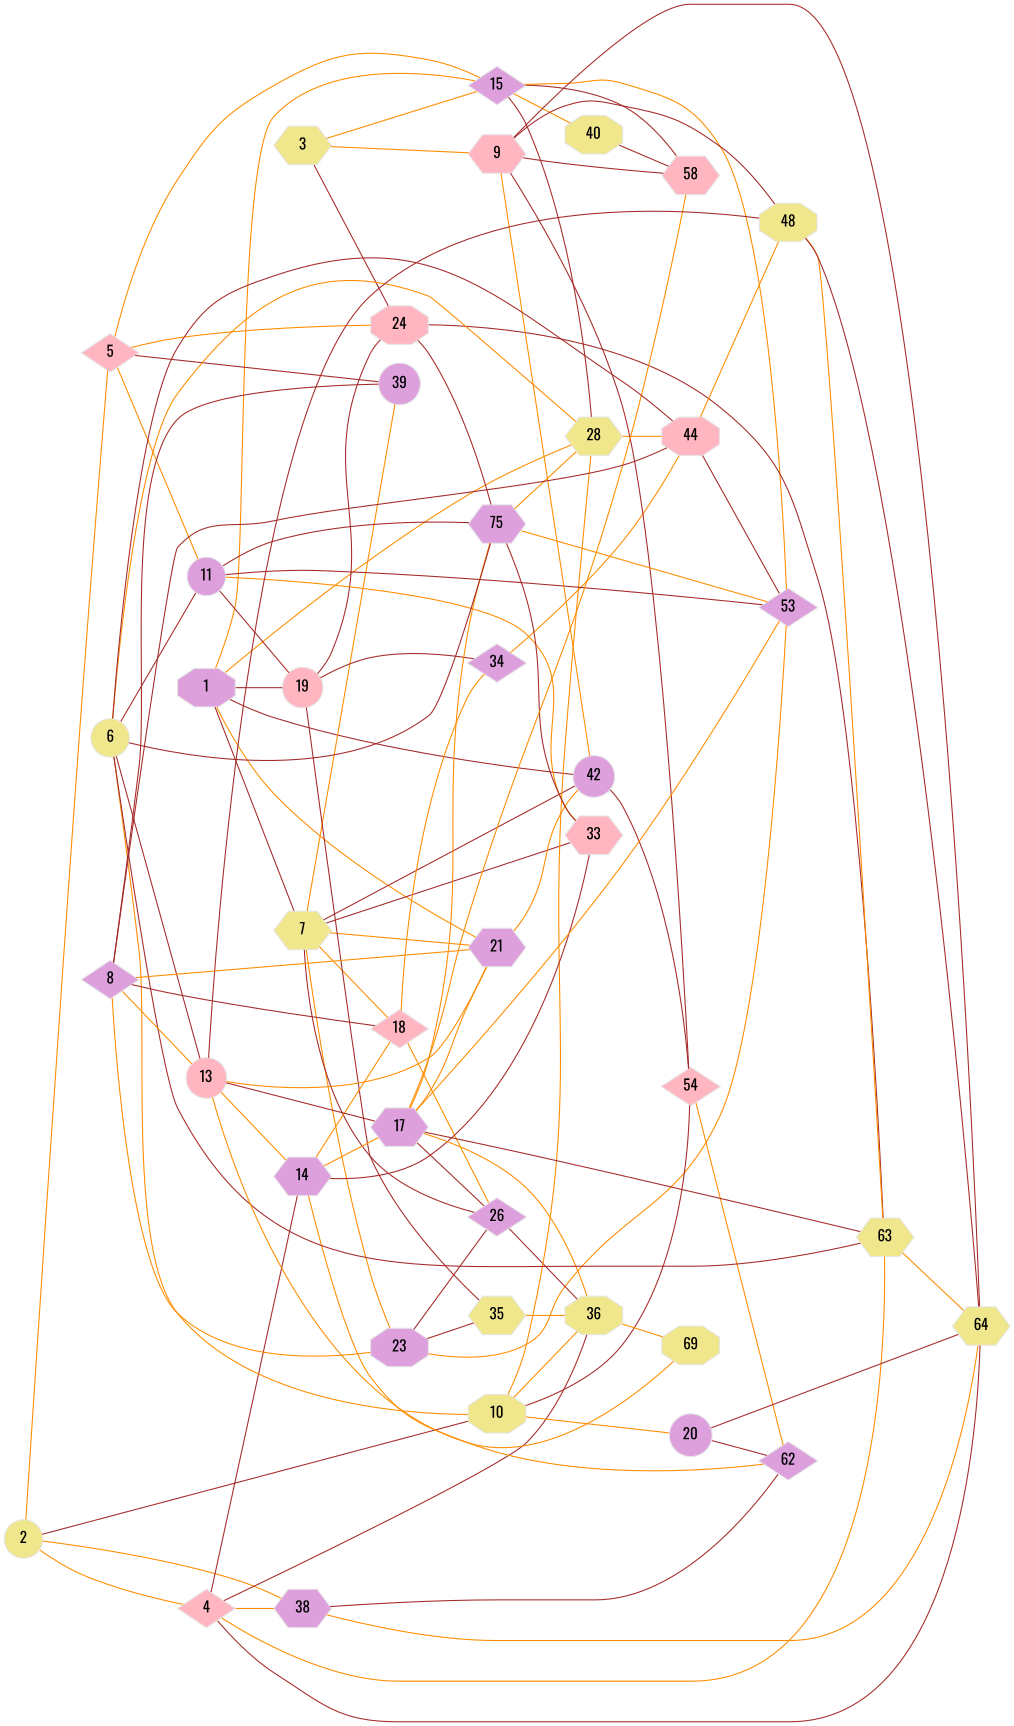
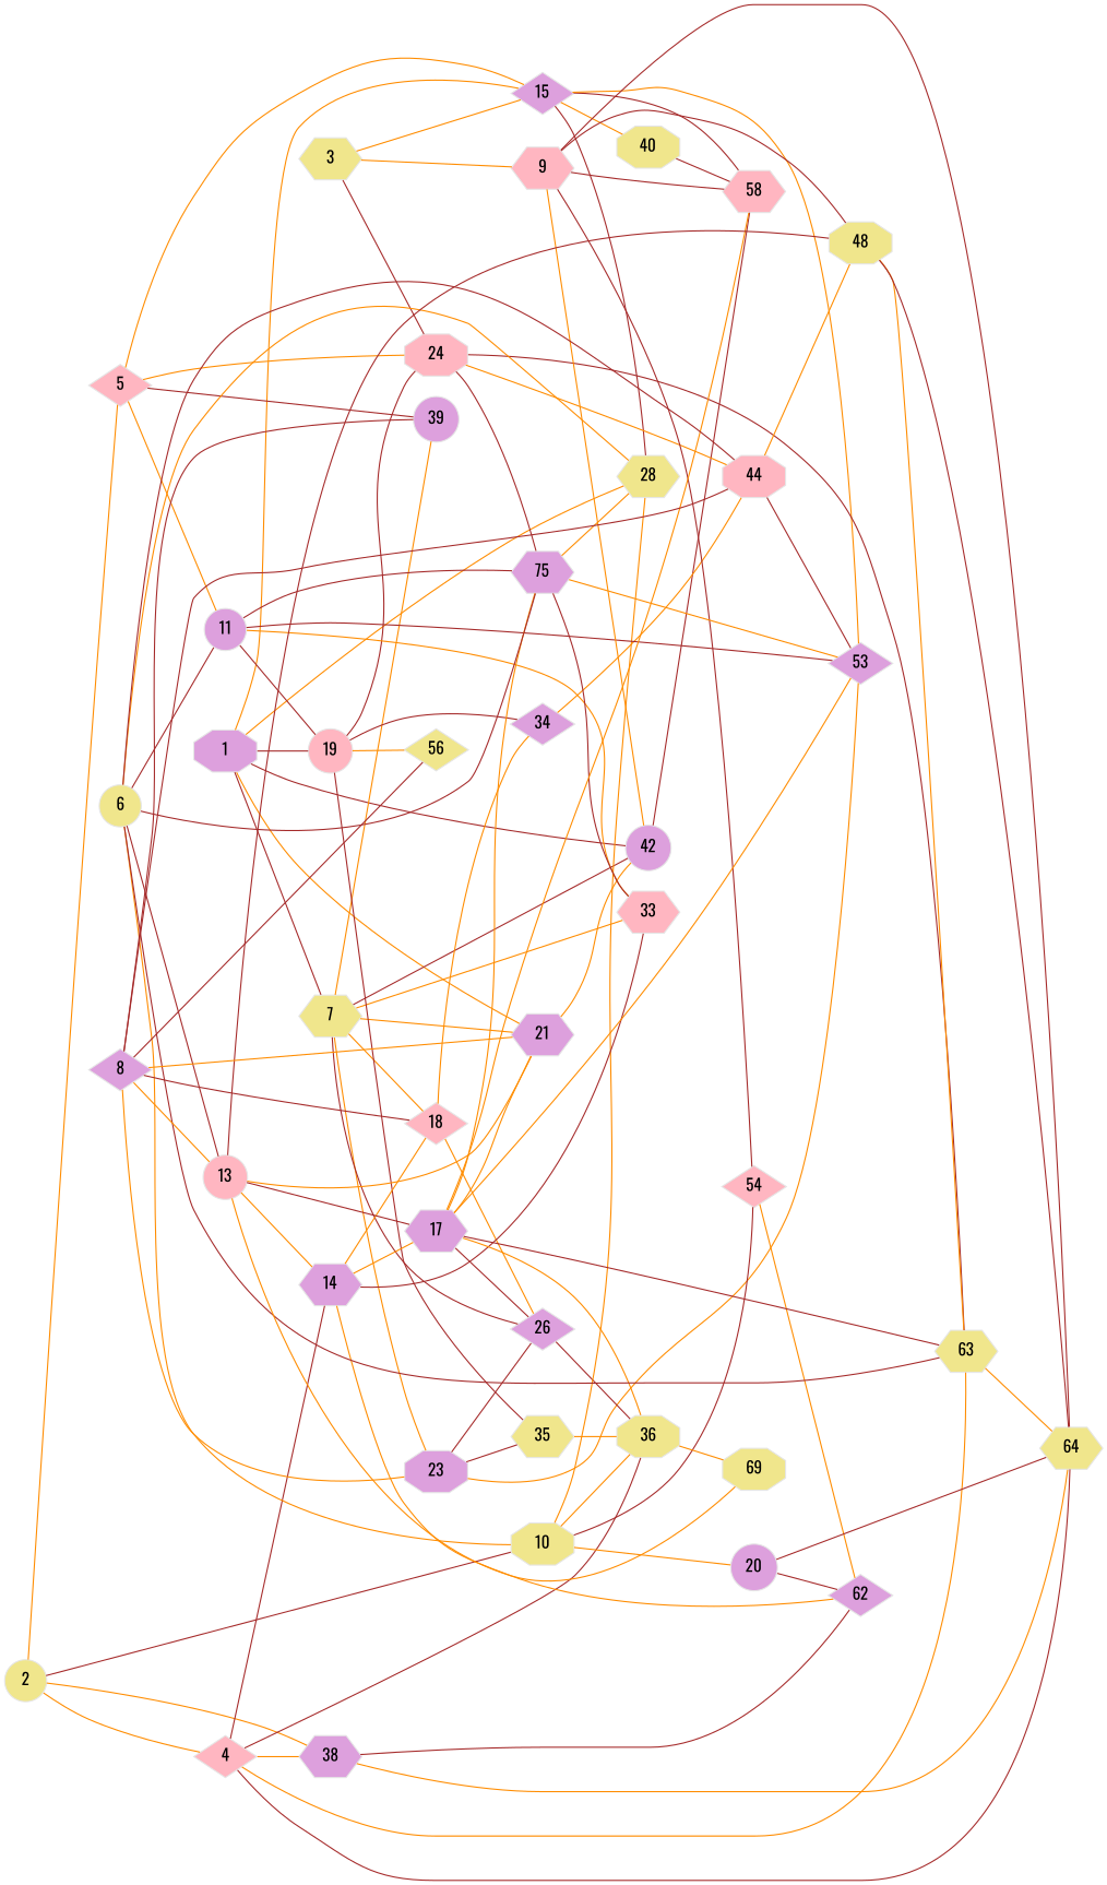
  graph {
    fontname=Oswald
    rankdir=LR
    node [color=gray90 fillcolor=plum fontname=Oswald shape=hexagon style=filled]
    edge [color=darkorange fontname=Oswald]
    1 [shape=octagon super="+46"]
    7 [fillcolor=khaki super="+22"]
    15 [shape=diamond super="+27"]
    19 [fillcolor=lightpink shape=circle super="+30"]
    21 [super="+55"]
    28 [fillcolor=khaki super="+43"]
    42 [shape=circle super="+60"]
    39 [shape=circle super="+50"]
    18 [fillcolor=lightpink shape=diamond super="+49"]
    23 [shape=octagon super="+57"]
    26 [shape=diamond]
    33 [fillcolor=lightpink super="+70"]
    58 [fillcolor=lightpink]
    53 [shape=diamond]
    40 [fillcolor=khaki shape=octagon]
    24 [fillcolor=lightpink shape=octagon super="+66"]
+   56 [fillcolor=khaki shape=diamond]
    34 [shape=diamond]
    35 [fillcolor=khaki]
    54 [fillcolor=lightpink shape=diamond]
    2 [fillcolor=khaki shape=circle super="+31"]
    4 [fillcolor=lightpink shape=diamond super="+41"]
    5 [fillcolor=lightpink shape=diamond super="+16"]
    10 [fillcolor=khaki shape=octagon super="+51"]
    38
    14 [super="+52"]
    36 [fillcolor=khaki shape=octagon super="+67"]
    63 [fillcolor=khaki super="+68"]
    64 [fillcolor=khaki super="+71"]
    11 [shape=circle super="+12"]
    20 [shape=circle]
    62 [shape=diamond super="+65"]
    3 [fillcolor=khaki]
    9 [fillcolor=lightpink super="+32"]
    n35 [label=75 super="+72"]
    44 [fillcolor=lightpink shape=octagon super="+61"]
    17 [super="+45"]
    69 [fillcolor=khaki shape=octagon]
    48 [fillcolor=khaki shape=octagon super="+59"]
    6 [fillcolor=khaki shape=circle super="+37"]
    13 [fillcolor=lightpink shape=circle super="+47"]
    8 [shape=diamond super="+29"]
    1 -- 7 [color=brown]
    1 -- 15
    1 -- 19 [color=brown weight=2]
    1 -- 21
    1 -- 28
    1 -- 42 [color=brown]
    7 -- 21 [weight=2]
    7 -- 42 [color=brown]
    7 -- 39
    7 -- 18
    7 -- 23
    7 -- 26 [color=brown]
-   7 -- 33 [color=brown]
+   7 -- 33
    15 -- 28 [color=brown]
    15 -- 58 [color=brown]
    15 -- 53
    15 -- 40
    19 -- 24 [color=brown]
+   19 -- 56
    19 -- 34 [color=brown]
    19 -- 35 [color=brown]
    21 -- 42
-   42 -- 54 [color=brown]
+   42 -- 58 [color=brown]
    18 -- 26
    18 -- 34
    23 -- 26 [color=brown]
    23 -- 53
    23 -- 35 [color=brown]
    26 -- 36 [color=brown]
    40 -- 58 [color=brown]
    24 -- 63 [color=brown]
    24 -- n35 [color=brown]
-   28 -- 44
+   24 -- 44
    34 -- 44
    35 -- 36
    54 -- 62
    2 -- 4
    2 -- 5
    2 -- 10 [color=brown]
    2 -- 38
    4 -- 38
    4 -- 14 [color=brown]
    4 -- 36 [color=brown]
    4 -- 63
    4 -- 64 [color=brown]
    5 -- 15
    5 -- 39 [color=brown]
    5 -- 24
    5 -- 11
    10 -- 28
    10 -- 54 [color=brown]
    10 -- 36
    10 -- 20
    38 -- 64
    38 -- 62 [color=brown]
    14 -- 18
    14 -- 33 [color=brown]
    14 -- 62
    14 -- 17
    36 -- 69
    63 -- 64
    11 -- 19 [color=brown]
    11 -- 33
    11 -- 53 [color=brown]
    11 -- n35 [color=brown]
    20 -- 64 [color=brown]
    20 -- 62 [color=brown]
    3 -- 15
    3 -- 24 [color=brown weight=2]
    3 -- 9 [weight=2]
    9 -- 42
    9 -- 58 [color=brown]
    9 -- 54 [color=brown]
    9 -- 64 [color=brown]
    9 -- 48 [color=brown]
    n35 -- 28
    n35 -- 33 [color=brown weight=2]
    n35 -- 53
    44 -- 53 [color=brown]
    44 -- 48
    17 -- 21
    17 -- 26 [color=brown]
    17 -- 58
    17 -- 53
    17 -- 36
    17 -- 63 [color=brown]
    17 -- n35
    48 -- 63
    48 -- 64 [color=brown]
    6 -- 28
    6 -- 10
    6 -- 63 [color=brown]
    6 -- 11 [color=brown]
    6 -- n35 [color=brown]
    6 -- 44 [color=brown]
    6 -- 13 [color=brown]
    13 -- 21
    13 -- 14
    13 -- 17 [color=brown]
    13 -- 69
    13 -- 48 [color=brown]
    8 -- 21
    8 -- 39 [color=brown]
    8 -- 18 [color=brown]
    8 -- 23
+   8 -- 56 [color=brown]
    8 -- 44 [color=brown]
    8 -- 13
  }
